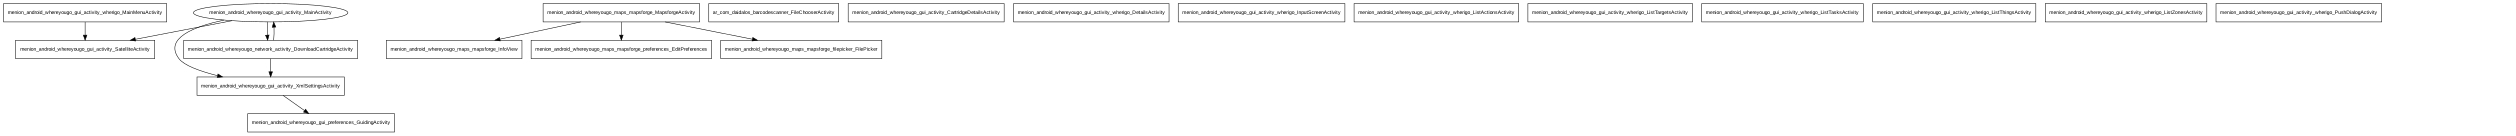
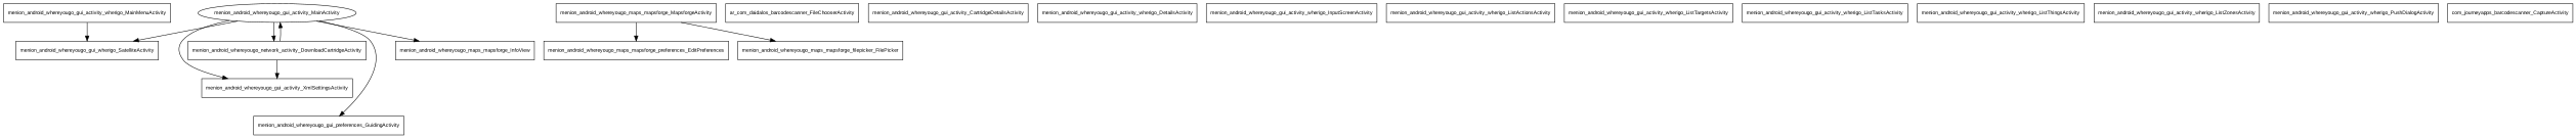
  digraph {
    rankdir=TB
    node [fontname=Arial fontsize=10 shape=box]
    menion_android_whereyougo_gui_activity_MainActivity [shape=oval]
-   menion_android_whereyougo_gui_activity_SatelliteActivity
+   menion_android_whereyougo_gui_activity_SatelliteActivity [label=menion_android_whereyougo_gui_wherigo_SatelliteActivity]
    menion_android_whereyougo_gui_activity_XmlSettingsActivity
    n4 [label=menion_android_whereyougo_gui_preferences_GuidingActivity]
    menion_android_whereyougo_network_activity_DownloadCartridgeActivity
    menion_android_whereyougo_maps_mapsforge_MapsforgeActivity
    menion_android_whereyougo_maps_mapsforge_InfoView
    menion_android_whereyougo_maps_mapsforge_preferences_EditPreferences
    menion_android_whereyougo_maps_mapsforge_filepicker_FilePicker
    n10 [label=ar_com_daidalos_barcodescanner_FileChooserActivity]
    menion_android_whereyougo_gui_activity_CartridgeDetailsActivity
    menion_android_whereyougo_gui_activity_wherigo_MainMenuActivity
    menion_android_whereyougo_gui_activity_wherigo_DetailsActivity
    menion_android_whereyougo_gui_activity_wherigo_InputScreenActivity
    menion_android_whereyougo_gui_activity_wherigo_ListActionsActivity
    menion_android_whereyougo_gui_activity_wherigo_ListTargetsActivity
    menion_android_whereyougo_gui_activity_wherigo_ListTasksActivity
    menion_android_whereyougo_gui_activity_wherigo_ListThingsActivity
    menion_android_whereyougo_gui_activity_wherigo_ListZonesActivity
    menion_android_whereyougo_gui_activity_wherigo_PushDialogActivity
+   com_journeyapps_barcodescanner_CaptureActivity
    menion_android_whereyougo_gui_activity_MainActivity -> menion_android_whereyougo_gui_activity_SatelliteActivity
    menion_android_whereyougo_gui_activity_MainActivity -> menion_android_whereyougo_gui_activity_XmlSettingsActivity
-   menion_android_whereyougo_gui_activity_XmlSettingsActivity -> n4
+   menion_android_whereyougo_gui_activity_MainActivity -> n4
    menion_android_whereyougo_gui_activity_MainActivity -> menion_android_whereyougo_network_activity_DownloadCartridgeActivity
    menion_android_whereyougo_network_activity_DownloadCartridgeActivity -> menion_android_whereyougo_gui_activity_MainActivity
    menion_android_whereyougo_network_activity_DownloadCartridgeActivity -> menion_android_whereyougo_gui_activity_XmlSettingsActivity
-   menion_android_whereyougo_maps_mapsforge_MapsforgeActivity -> menion_android_whereyougo_maps_mapsforge_InfoView
+   menion_android_whereyougo_gui_activity_MainActivity -> menion_android_whereyougo_maps_mapsforge_InfoView
    menion_android_whereyougo_maps_mapsforge_MapsforgeActivity -> menion_android_whereyougo_maps_mapsforge_preferences_EditPreferences
    menion_android_whereyougo_maps_mapsforge_MapsforgeActivity -> menion_android_whereyougo_maps_mapsforge_filepicker_FilePicker
    menion_android_whereyougo_gui_activity_wherigo_MainMenuActivity -> menion_android_whereyougo_gui_activity_SatelliteActivity
  }
